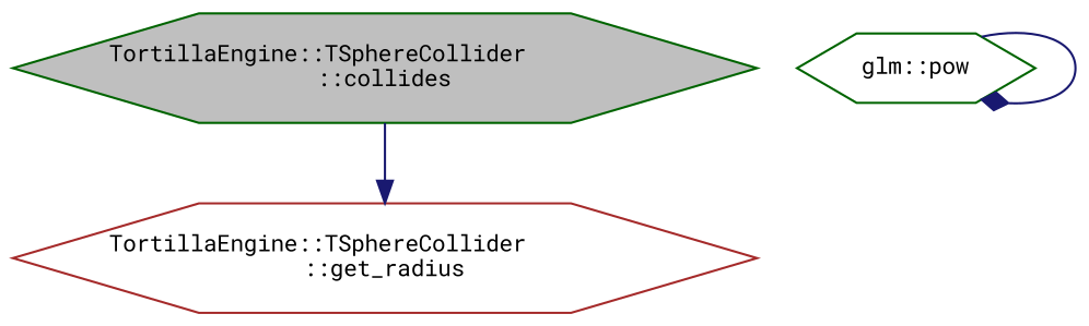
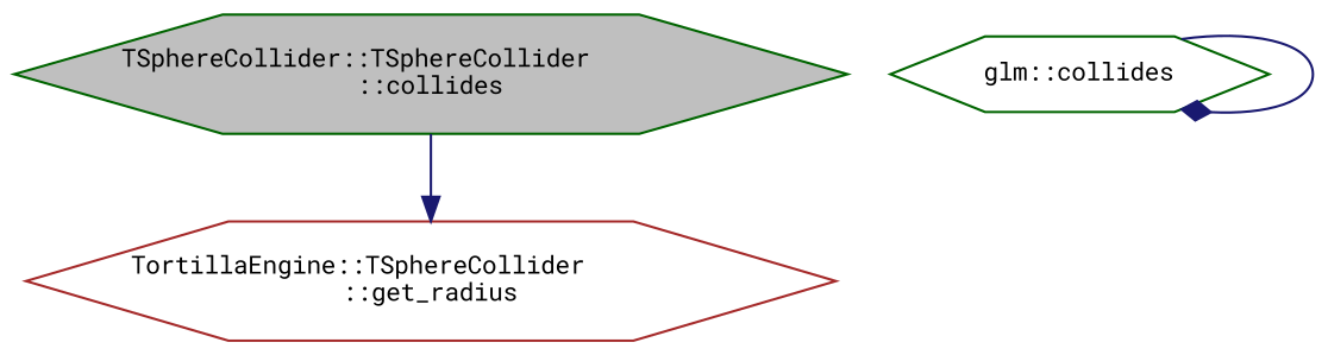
  digraph {
    fontname="Roboto Mono"
    rankdir=TB
    node [color=darkgreen fillcolor=white fontname="Roboto Mono" fontsize=10 shape=hexagon style=filled]
    edge [color=midnightblue fontname="Roboto Mono" fontsize=10 labelfontname=Helvetica labelfontsize=10 style=solid]
-   n1 [fillcolor=grey75 fontcolor=black height=0.2 label="TortillaEngine::TSphereCollider\l::collides" width=0.4]
+   n1 [fillcolor=grey75 fontcolor=black height=0.2 label="TSphereCollider::TSphereCollider\l::collides" width=0.4]
    n2 [color=brown height=0.2 label="TortillaEngine::TSphereCollider\l::get_radius" width=0.4]
-   n3 [height=0.2 label="glm::pow" width=0.4]
+   n3 [height=0.2 label="glm::collides" width=0.4]
    n1 -> n2 [arrowhead=normal]
    n3 -> n3 [arrowhead=diamond]
  }
